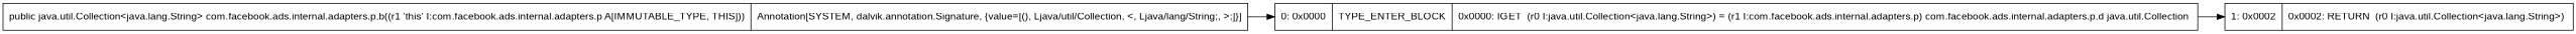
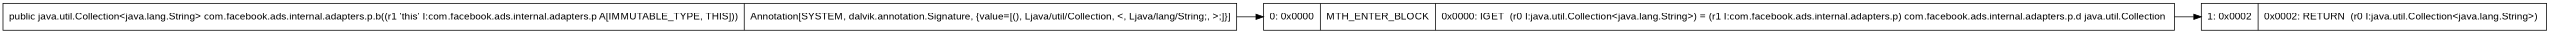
  digraph {
    rankdir=LR
    fontname="Liberation Sans"
    node [shape=record fontname="Liberation Sans"]
    edge [fontname="Liberation Sans"]
-   n1 [label="{0\:\ 0x0000|TYPE_ENTER_BLOCK\l|0x0000: IGET  (r0 I:java.util.Collection\<java.lang.String\>) = (r1 I:com.facebook.ads.internal.adapters.p) com.facebook.ads.internal.adapters.p.d java.util.Collection \l}"]
+   n1 [label="{0\:\ 0x0000|MTH_ENTER_BLOCK\l|0x0000: IGET  (r0 I:java.util.Collection\<java.lang.String\>) = (r1 I:com.facebook.ads.internal.adapters.p) com.facebook.ads.internal.adapters.p.d java.util.Collection \l}"]
    n2 [label="{1\:\ 0x0002|0x0002: RETURN  (r0 I:java.util.Collection\<java.lang.String\>) \l}"]
    n3 [label="{public java.util.Collection\<java.lang.String\> com.facebook.ads.internal.adapters.p.b((r1 'this' I:com.facebook.ads.internal.adapters.p A[IMMUTABLE_TYPE, THIS]))  | Annotation[SYSTEM, dalvik.annotation.Signature, \{value=[(), Ljava\/util\/Collection, \<, Ljava\/lang\/String;, \>;]\}]\l}"]
    n1 -> n2
    n3 -> n1
  }
